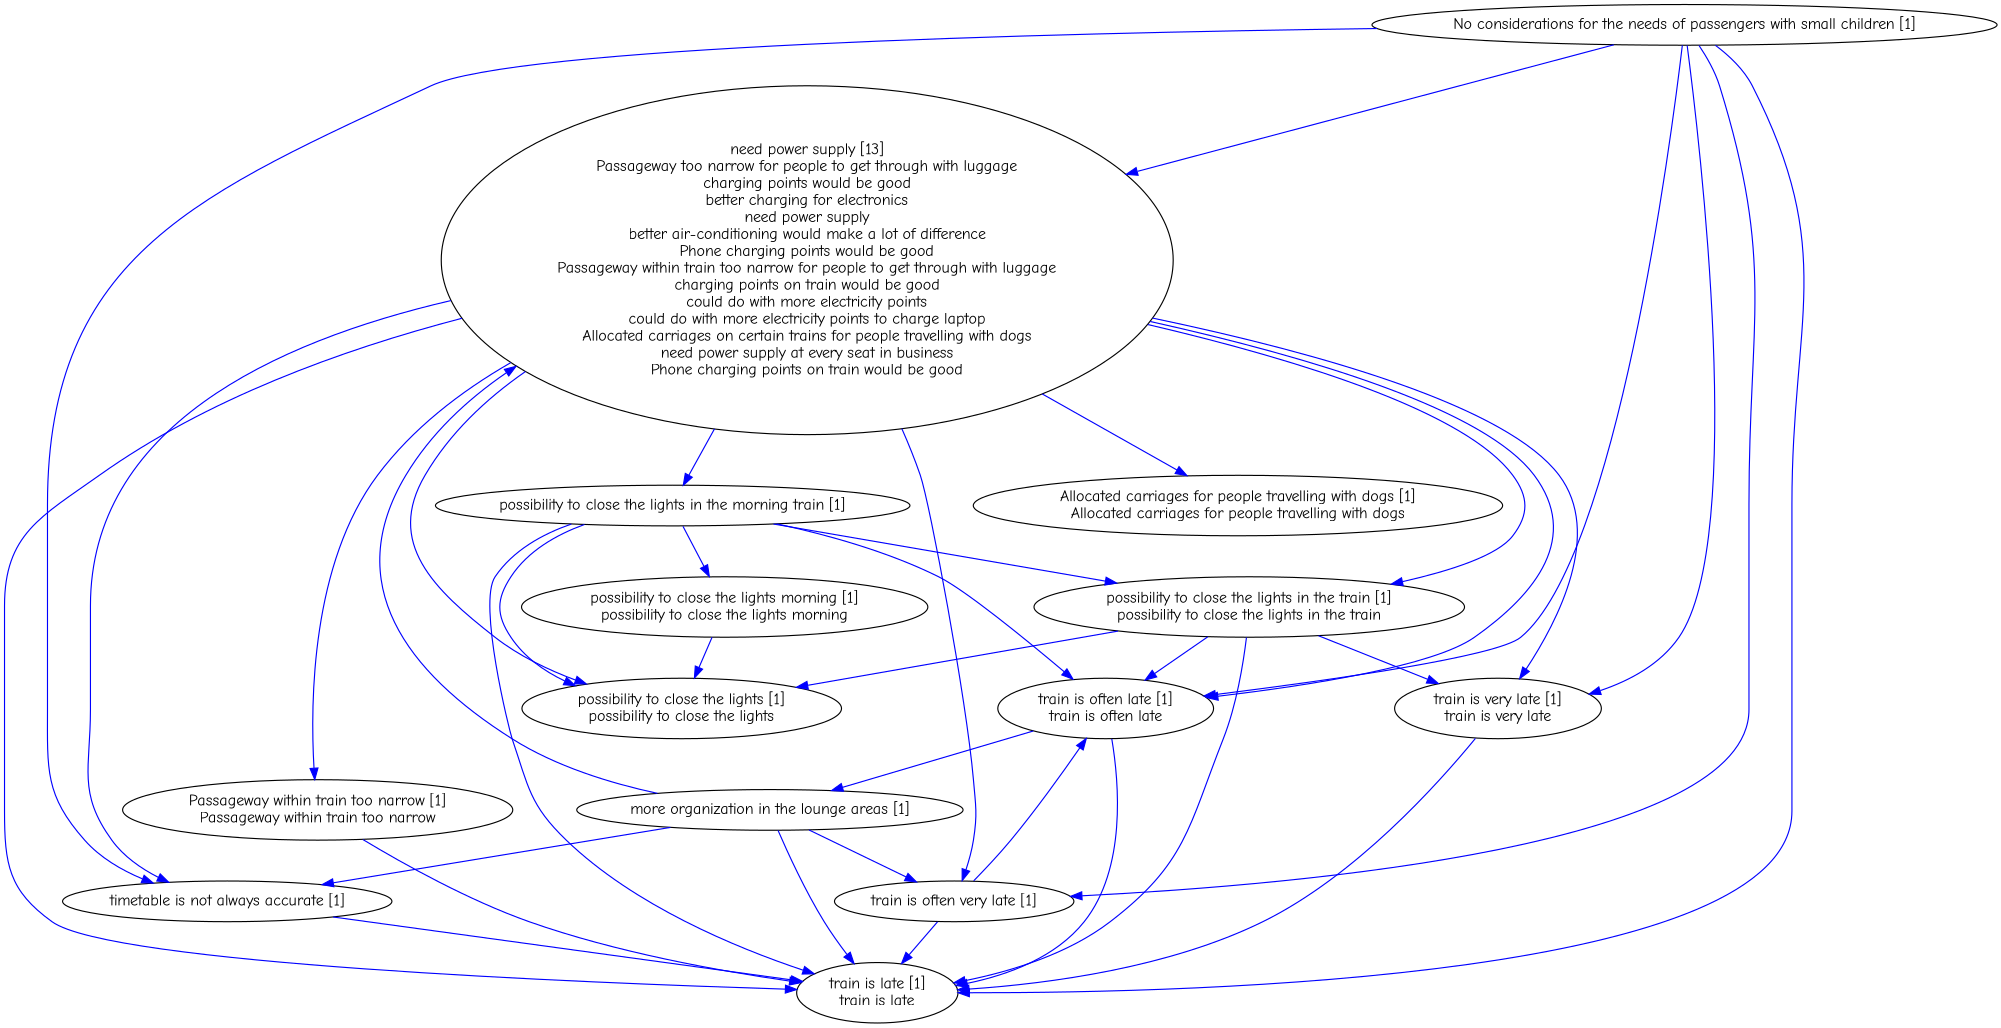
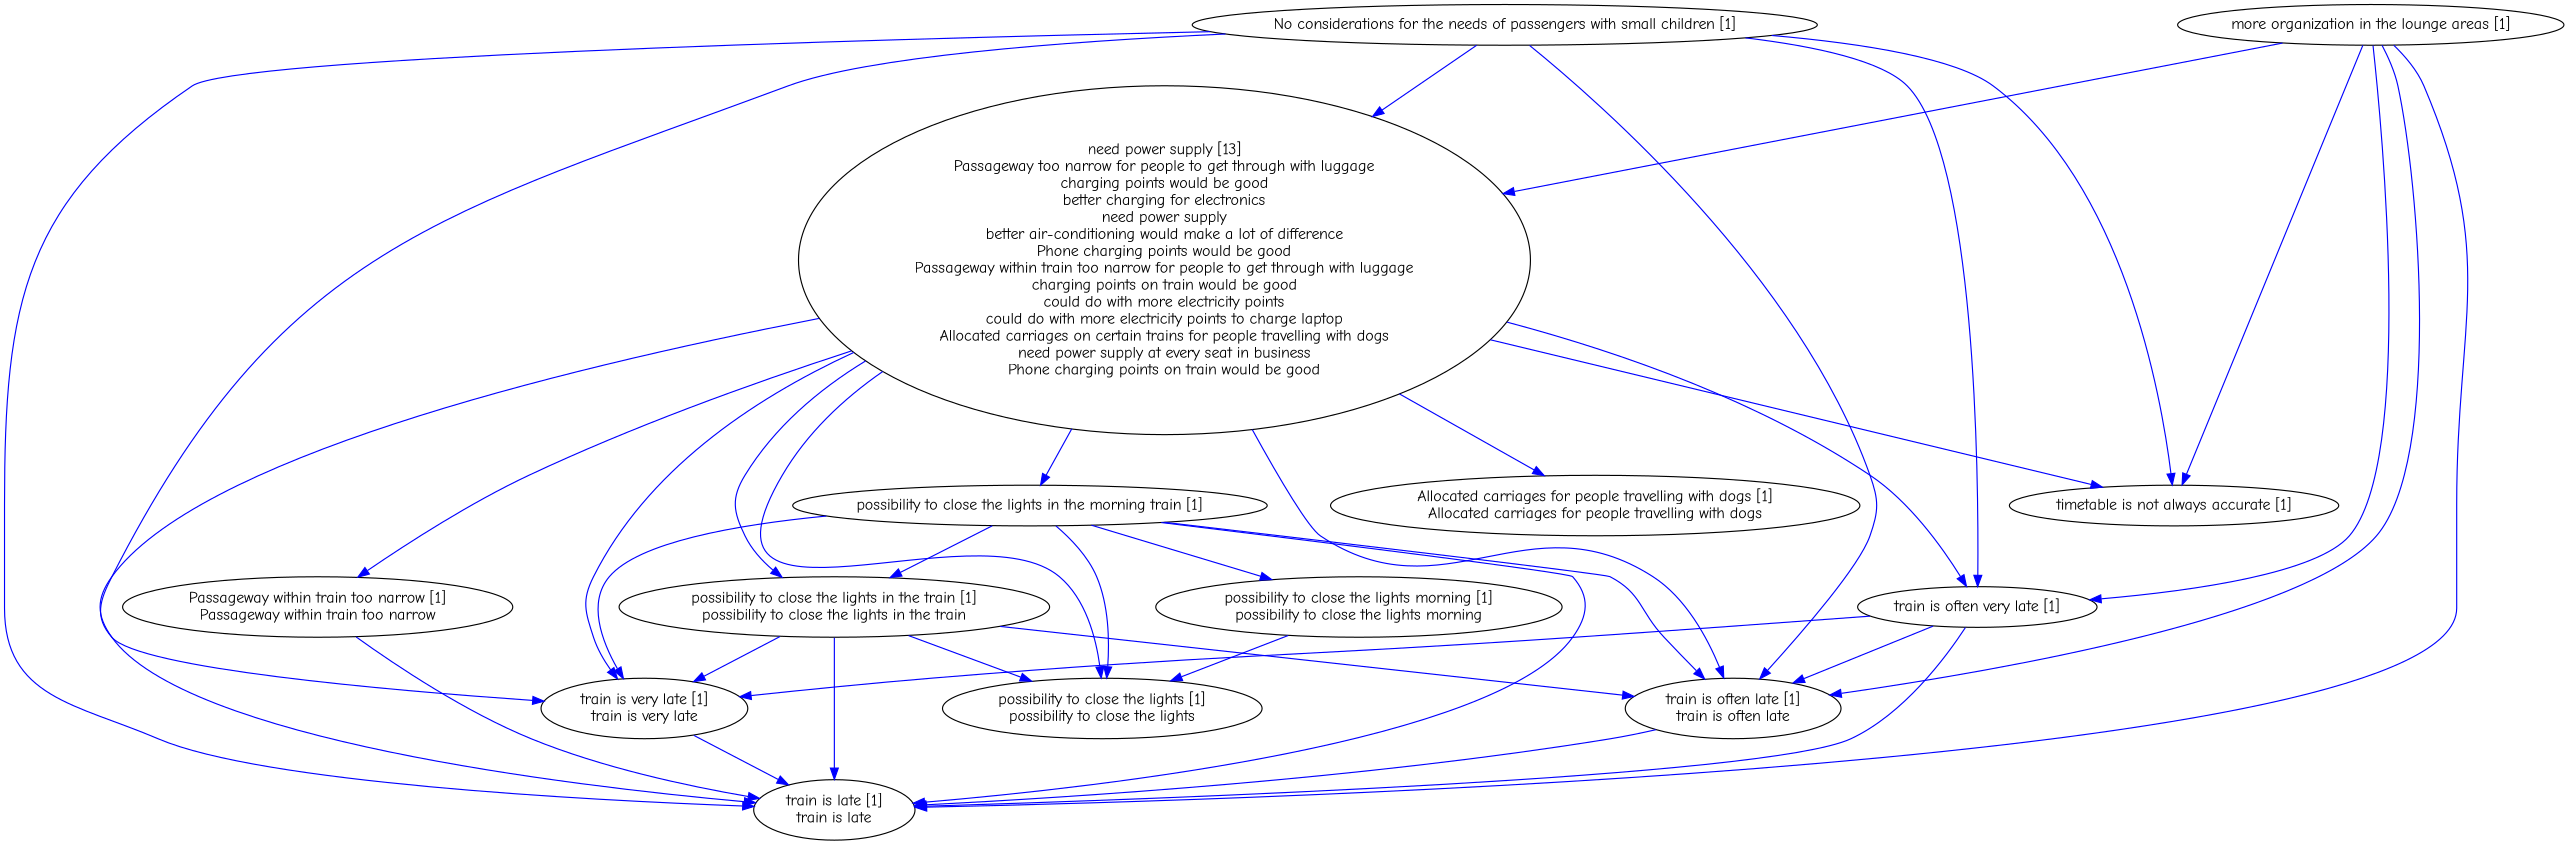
  digraph {
    fontname="Comic Neue"
    node [fontname="Comic Neue"]
    edge [color=blue fontname="Comic Neue"]
    "need power supply [13]\nPassageway too narrow for people to get through with luggage\ncharging points would be good\nbetter charging for electronics\nneed power supply\nbetter air-conditioning would make a lot of difference\nPhone charging points would be good\nPassageway within train too narrow for people to get through with luggage\ncharging points on train would be good\ncould do with more electricity points\ncould do with more electricity points to charge laptop\nAllocated carriages on certain trains for people travelling with dogs\nneed power supply at every seat in business\nPhone charging points on train would be good"
    "Allocated carriages for people travelling with dogs [1]\nAllocated carriages for people travelling with dogs"
    "Passageway within train too narrow [1]\nPassageway within train too narrow"
    "possibility to close the lights in the morning train [1]"
    "possibility to close the lights in the train [1]\npossibility to close the lights in the train"
    "possibility to close the lights [1]\npossibility to close the lights"
    "timetable is not always accurate [1]"
    "train is often very late [1]"
    "train is often late [1]\ntrain is often late"
    "train is late [1]\ntrain is late"
    "train is very late [1]\ntrain is very late"
    "possibility to close the lights morning [1]\npossibility to close the lights morning"
    "No considerations for the needs of passengers with small children [1]"
    "more organization in the lounge areas [1]"
    "need power supply [13]\nPassageway too narrow for people to get through with luggage\ncharging points would be good\nbetter charging for electronics\nneed power supply\nbetter air-conditioning would make a lot of difference\nPhone charging points would be good\nPassageway within train too narrow for people to get through with luggage\ncharging points on train would be good\ncould do with more electricity points\ncould do with more electricity points to charge laptop\nAllocated carriages on certain trains for people travelling with dogs\nneed power supply at every seat in business\nPhone charging points on train would be good" -> "Allocated carriages for people travelling with dogs [1]\nAllocated carriages for people travelling with dogs"
    "need power supply [13]\nPassageway too narrow for people to get through with luggage\ncharging points would be good\nbetter charging for electronics\nneed power supply\nbetter air-conditioning would make a lot of difference\nPhone charging points would be good\nPassageway within train too narrow for people to get through with luggage\ncharging points on train would be good\ncould do with more electricity points\ncould do with more electricity points to charge laptop\nAllocated carriages on certain trains for people travelling with dogs\nneed power supply at every seat in business\nPhone charging points on train would be good" -> "Passageway within train too narrow [1]\nPassageway within train too narrow"
    "need power supply [13]\nPassageway too narrow for people to get through with luggage\ncharging points would be good\nbetter charging for electronics\nneed power supply\nbetter air-conditioning would make a lot of difference\nPhone charging points would be good\nPassageway within train too narrow for people to get through with luggage\ncharging points on train would be good\ncould do with more electricity points\ncould do with more electricity points to charge laptop\nAllocated carriages on certain trains for people travelling with dogs\nneed power supply at every seat in business\nPhone charging points on train would be good" -> "possibility to close the lights in the morning train [1]"
    "need power supply [13]\nPassageway too narrow for people to get through with luggage\ncharging points would be good\nbetter charging for electronics\nneed power supply\nbetter air-conditioning would make a lot of difference\nPhone charging points would be good\nPassageway within train too narrow for people to get through with luggage\ncharging points on train would be good\ncould do with more electricity points\ncould do with more electricity points to charge laptop\nAllocated carriages on certain trains for people travelling with dogs\nneed power supply at every seat in business\nPhone charging points on train would be good" -> "possibility to close the lights in the train [1]\npossibility to close the lights in the train"
    "need power supply [13]\nPassageway too narrow for people to get through with luggage\ncharging points would be good\nbetter charging for electronics\nneed power supply\nbetter air-conditioning would make a lot of difference\nPhone charging points would be good\nPassageway within train too narrow for people to get through with luggage\ncharging points on train would be good\ncould do with more electricity points\ncould do with more electricity points to charge laptop\nAllocated carriages on certain trains for people travelling with dogs\nneed power supply at every seat in business\nPhone charging points on train would be good" -> "possibility to close the lights [1]\npossibility to close the lights"
    "need power supply [13]\nPassageway too narrow for people to get through with luggage\ncharging points would be good\nbetter charging for electronics\nneed power supply\nbetter air-conditioning would make a lot of difference\nPhone charging points would be good\nPassageway within train too narrow for people to get through with luggage\ncharging points on train would be good\ncould do with more electricity points\ncould do with more electricity points to charge laptop\nAllocated carriages on certain trains for people travelling with dogs\nneed power supply at every seat in business\nPhone charging points on train would be good" -> "timetable is not always accurate [1]"
    "need power supply [13]\nPassageway too narrow for people to get through with luggage\ncharging points would be good\nbetter charging for electronics\nneed power supply\nbetter air-conditioning would make a lot of difference\nPhone charging points would be good\nPassageway within train too narrow for people to get through with luggage\ncharging points on train would be good\ncould do with more electricity points\ncould do with more electricity points to charge laptop\nAllocated carriages on certain trains for people travelling with dogs\nneed power supply at every seat in business\nPhone charging points on train would be good" -> "train is often very late [1]"
    "need power supply [13]\nPassageway too narrow for people to get through with luggage\ncharging points would be good\nbetter charging for electronics\nneed power supply\nbetter air-conditioning would make a lot of difference\nPhone charging points would be good\nPassageway within train too narrow for people to get through with luggage\ncharging points on train would be good\ncould do with more electricity points\ncould do with more electricity points to charge laptop\nAllocated carriages on certain trains for people travelling with dogs\nneed power supply at every seat in business\nPhone charging points on train would be good" -> "train is often late [1]\ntrain is often late"
    "need power supply [13]\nPassageway too narrow for people to get through with luggage\ncharging points would be good\nbetter charging for electronics\nneed power supply\nbetter air-conditioning would make a lot of difference\nPhone charging points would be good\nPassageway within train too narrow for people to get through with luggage\ncharging points on train would be good\ncould do with more electricity points\ncould do with more electricity points to charge laptop\nAllocated carriages on certain trains for people travelling with dogs\nneed power supply at every seat in business\nPhone charging points on train would be good" -> "train is late [1]\ntrain is late"
    "need power supply [13]\nPassageway too narrow for people to get through with luggage\ncharging points would be good\nbetter charging for electronics\nneed power supply\nbetter air-conditioning would make a lot of difference\nPhone charging points would be good\nPassageway within train too narrow for people to get through with luggage\ncharging points on train would be good\ncould do with more electricity points\ncould do with more electricity points to charge laptop\nAllocated carriages on certain trains for people travelling with dogs\nneed power supply at every seat in business\nPhone charging points on train would be good" -> "train is very late [1]\ntrain is very late"
    "Passageway within train too narrow [1]\nPassageway within train too narrow" -> "train is late [1]\ntrain is late"
    "possibility to close the lights in the morning train [1]" -> "possibility to close the lights in the train [1]\npossibility to close the lights in the train"
    "possibility to close the lights in the morning train [1]" -> "possibility to close the lights [1]\npossibility to close the lights"
    "possibility to close the lights in the morning train [1]" -> "train is often late [1]\ntrain is often late"
    "possibility to close the lights in the morning train [1]" -> "train is late [1]\ntrain is late"
+   "possibility to close the lights in the morning train [1]" -> "train is very late [1]\ntrain is very late"
    "possibility to close the lights in the morning train [1]" -> "possibility to close the lights morning [1]\npossibility to close the lights morning"
    "possibility to close the lights in the train [1]\npossibility to close the lights in the train" -> "possibility to close the lights [1]\npossibility to close the lights"
    "possibility to close the lights in the train [1]\npossibility to close the lights in the train" -> "train is often late [1]\ntrain is often late"
    "possibility to close the lights in the train [1]\npossibility to close the lights in the train" -> "train is late [1]\ntrain is late"
    "possibility to close the lights in the train [1]\npossibility to close the lights in the train" -> "train is very late [1]\ntrain is very late"
-   "timetable is not always accurate [1]" -> "train is late [1]\ntrain is late"
    "train is often very late [1]" -> "train is often late [1]\ntrain is often late"
    "train is often very late [1]" -> "train is late [1]\ntrain is late"
+   "train is often very late [1]" -> "train is very late [1]\ntrain is very late"
    "train is often late [1]\ntrain is often late" -> "train is late [1]\ntrain is late"
    "train is very late [1]\ntrain is very late" -> "train is late [1]\ntrain is late"
    "possibility to close the lights morning [1]\npossibility to close the lights morning" -> "possibility to close the lights [1]\npossibility to close the lights"
    "No considerations for the needs of passengers with small children [1]" -> "need power supply [13]\nPassageway too narrow for people to get through with luggage\ncharging points would be good\nbetter charging for electronics\nneed power supply\nbetter air-conditioning would make a lot of difference\nPhone charging points would be good\nPassageway within train too narrow for people to get through with luggage\ncharging points on train would be good\ncould do with more electricity points\ncould do with more electricity points to charge laptop\nAllocated carriages on certain trains for people travelling with dogs\nneed power supply at every seat in business\nPhone charging points on train would be good"
    "No considerations for the needs of passengers with small children [1]" -> "timetable is not always accurate [1]"
    "No considerations for the needs of passengers with small children [1]" -> "train is often very late [1]"
    "No considerations for the needs of passengers with small children [1]" -> "train is often late [1]\ntrain is often late"
    "No considerations for the needs of passengers with small children [1]" -> "train is late [1]\ntrain is late"
    "No considerations for the needs of passengers with small children [1]" -> "train is very late [1]\ntrain is very late"
    "more organization in the lounge areas [1]" -> "need power supply [13]\nPassageway too narrow for people to get through with luggage\ncharging points would be good\nbetter charging for electronics\nneed power supply\nbetter air-conditioning would make a lot of difference\nPhone charging points would be good\nPassageway within train too narrow for people to get through with luggage\ncharging points on train would be good\ncould do with more electricity points\ncould do with more electricity points to charge laptop\nAllocated carriages on certain trains for people travelling with dogs\nneed power supply at every seat in business\nPhone charging points on train would be good"
    "more organization in the lounge areas [1]" -> "timetable is not always accurate [1]"
    "more organization in the lounge areas [1]" -> "train is often very late [1]"
-   "train is often late [1]\ntrain is often late" -> "more organization in the lounge areas [1]"
+   "more organization in the lounge areas [1]" -> "train is often late [1]\ntrain is often late"
    "more organization in the lounge areas [1]" -> "train is late [1]\ntrain is late"
  }
